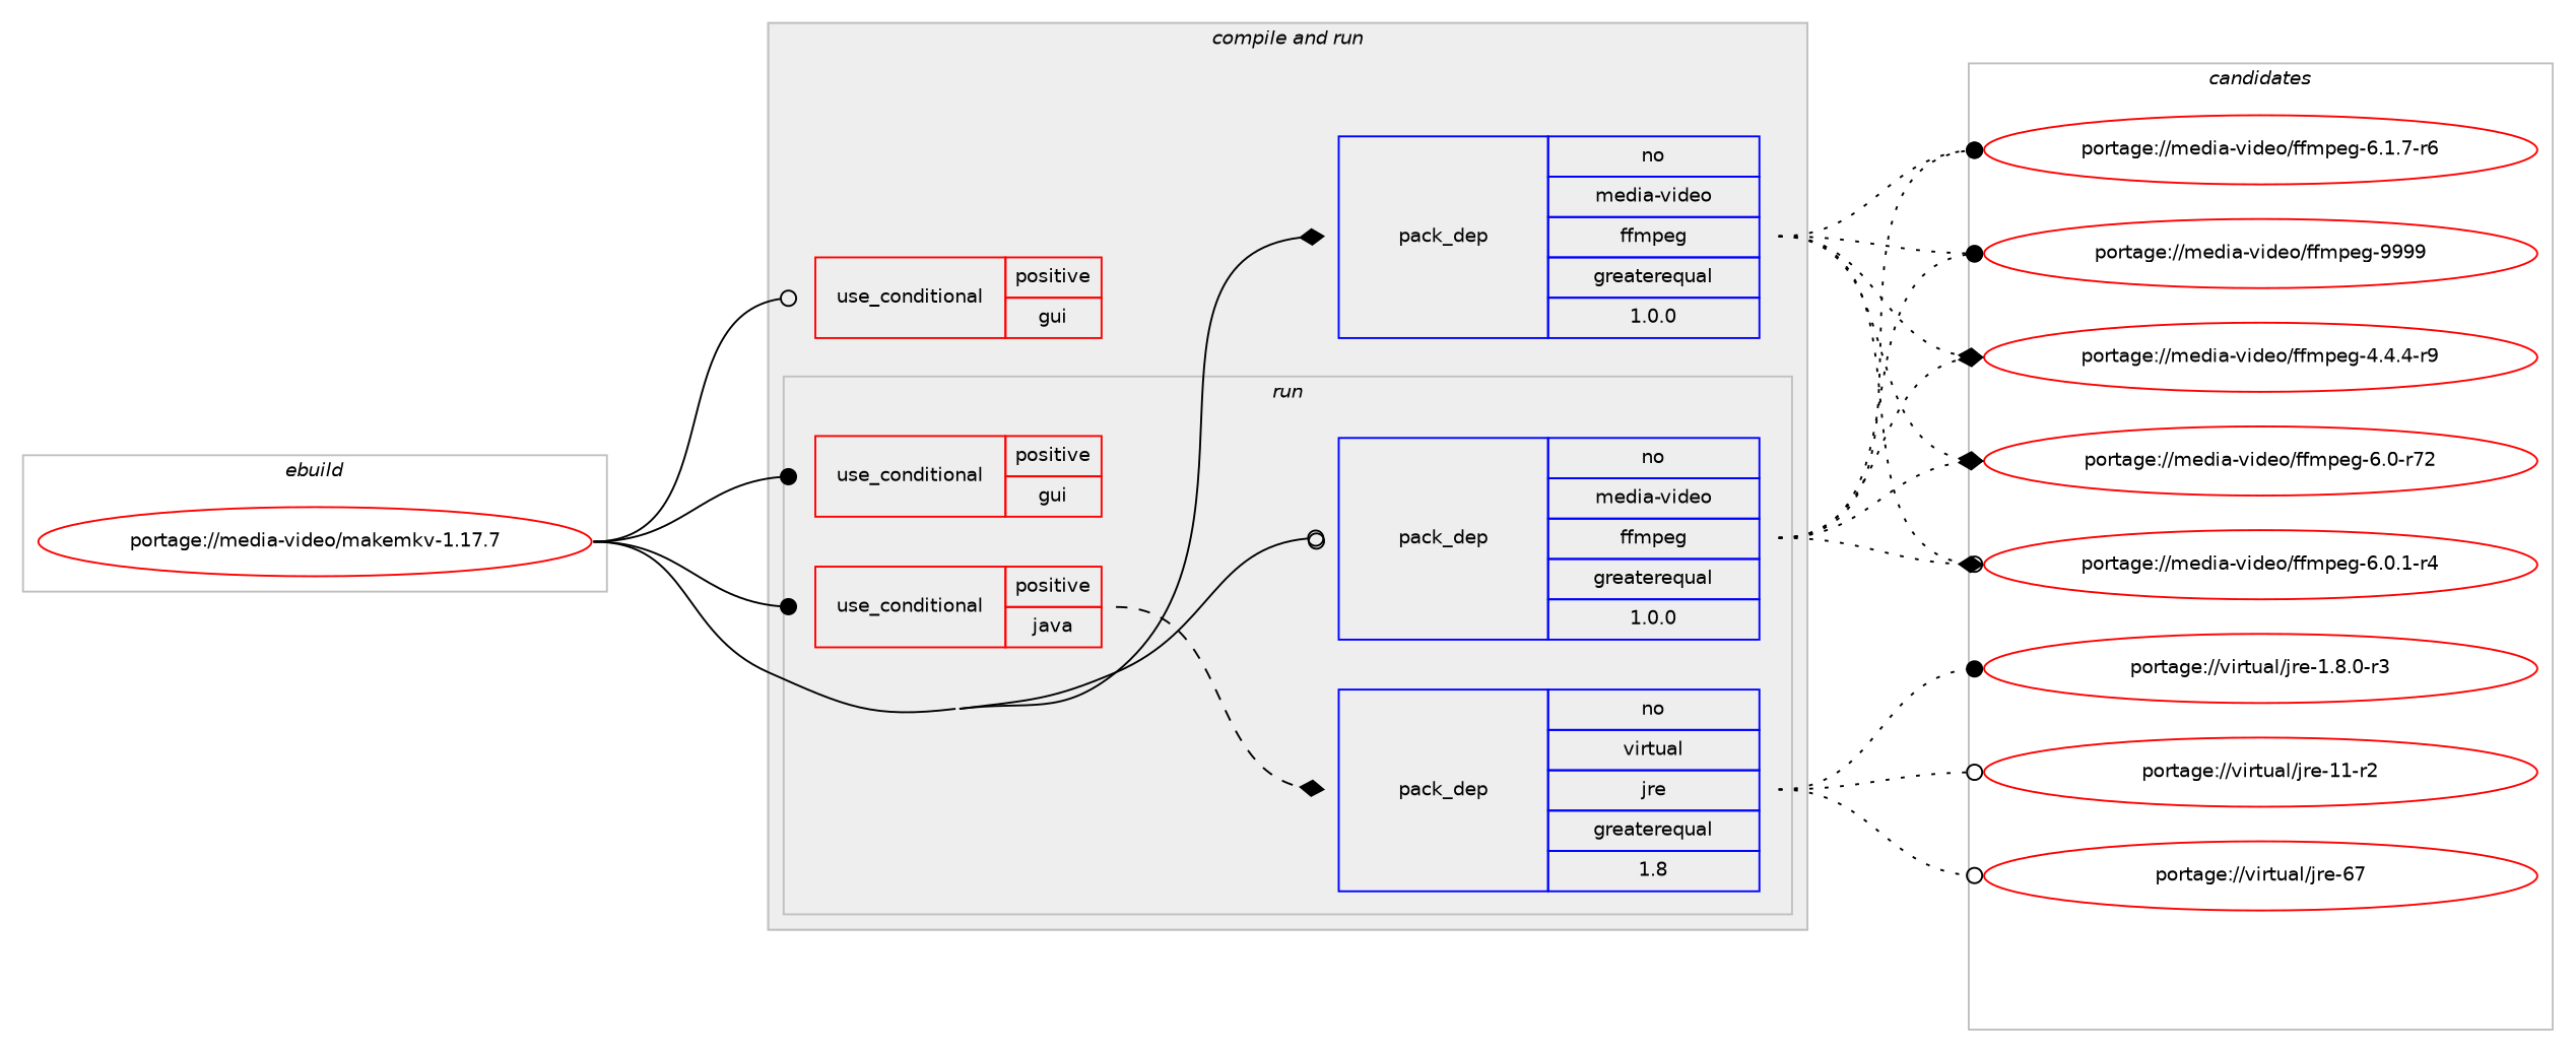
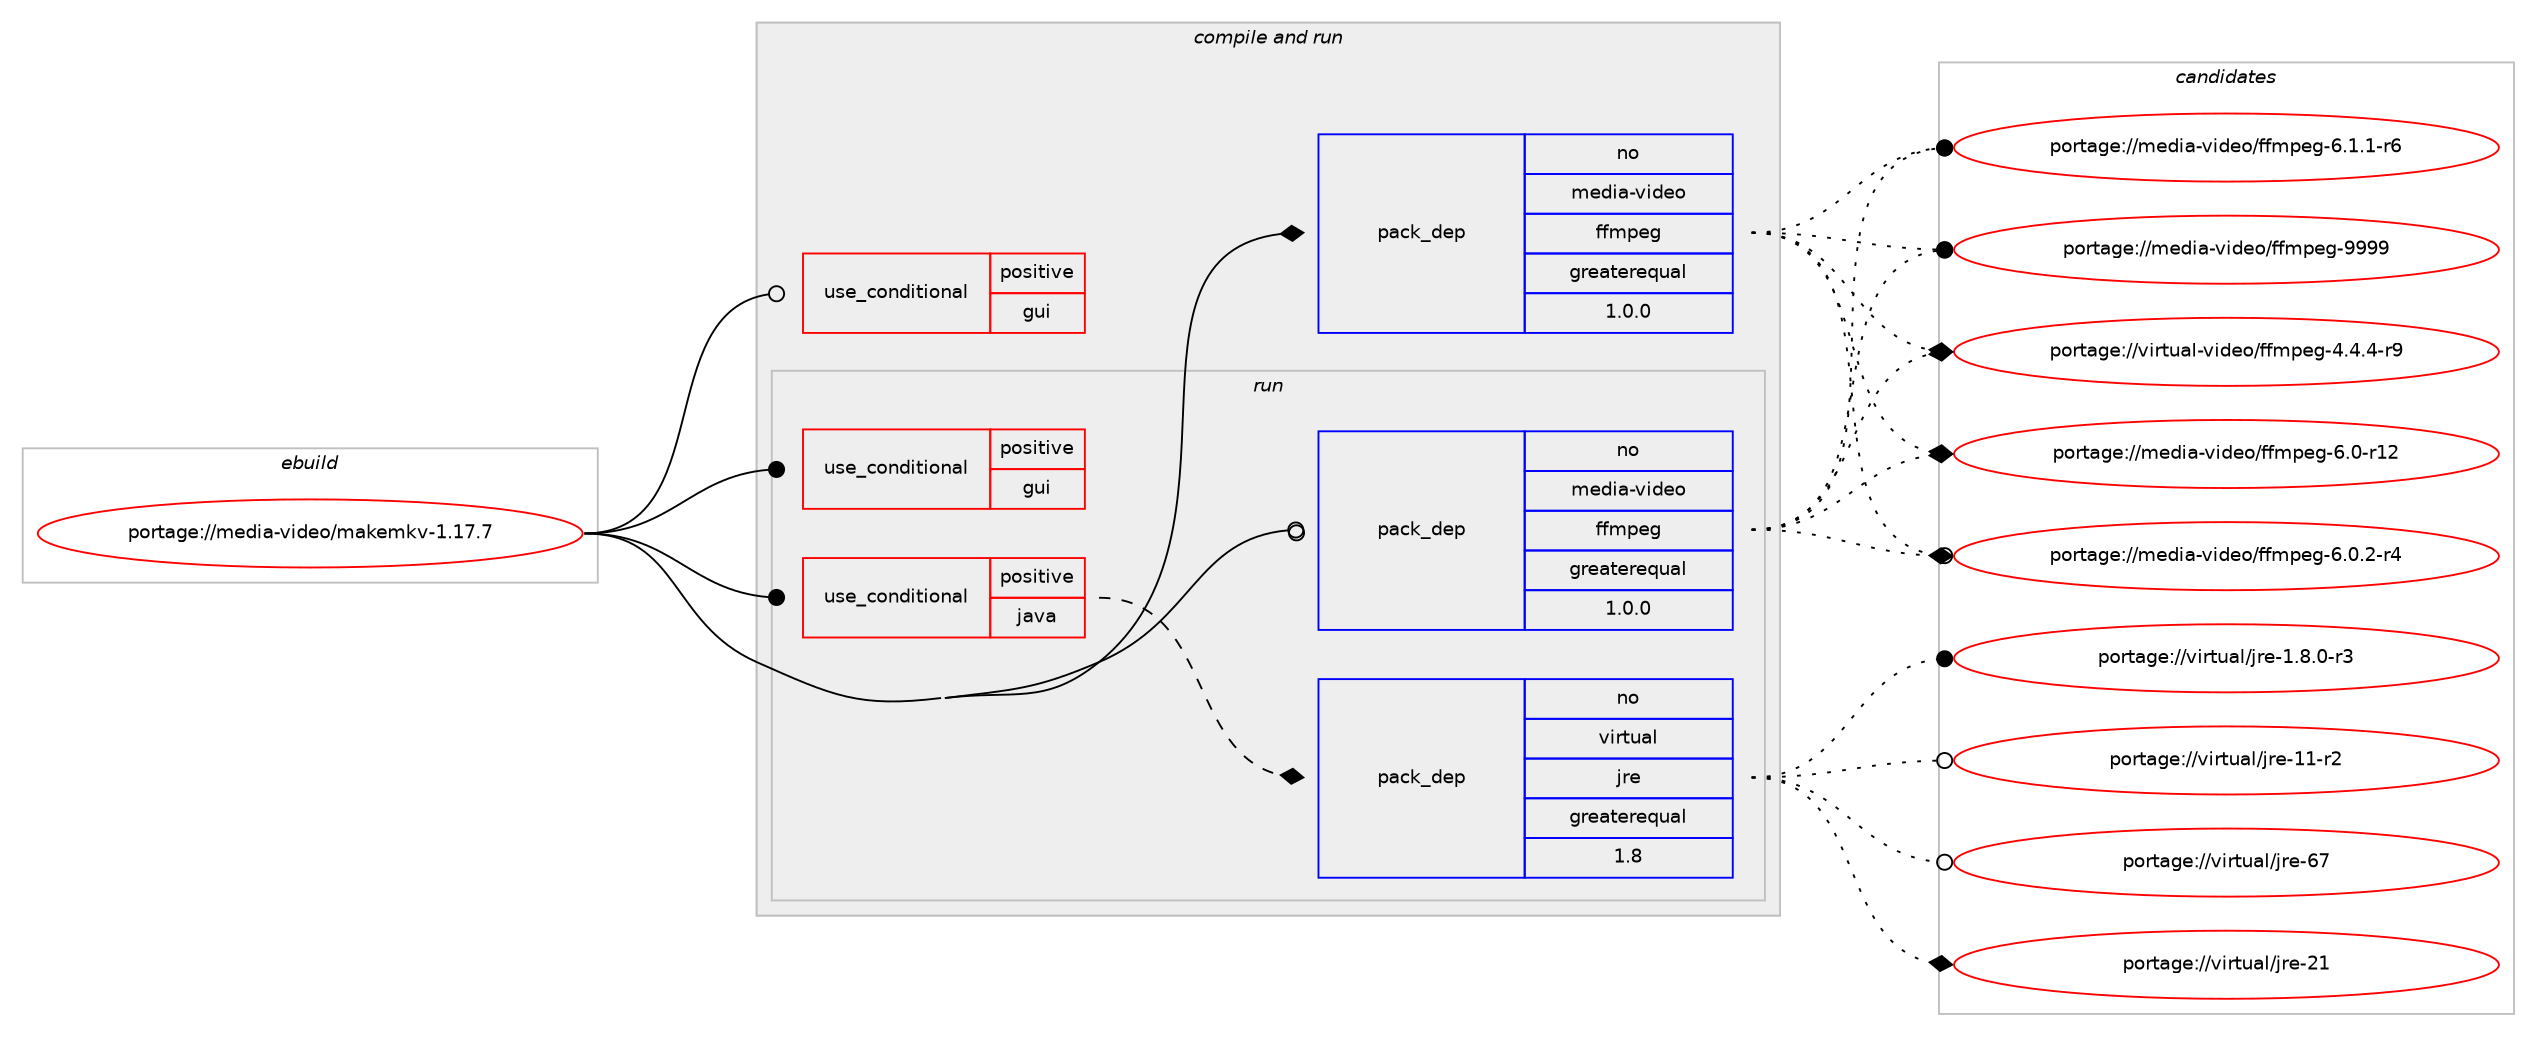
  digraph {
    compound=true
    concentrate=true
    fontname=Helvetica
    fontsize=10
    newrank=true
    rankdir=LR
    ranksep=1.5
    node [color=red fontname=Helvetica fontsize=10]
    edge [arrowhead=diamond headport=w style=dotted tailport=e weight=100]
    n1 [label="portage://media-video/makemkv-1.17.7" width=4]
    n2 [label=<<TABLE BORDER="0" CELLBORDER="1" CELLSPACING="0" CELLPADDING="4"><TR><TD ROWSPAN="3" CELLPADDING="10">use_conditional</TD></TR><TR><TD>positive</TD></TR><TR><TD>gui</TD></TR></TABLE>> shape=none]
    n3 [color=blue label=<<TABLE BORDER="0" CELLBORDER="1" CELLSPACING="0" CELLPADDING="4" WIDTH="220"><TR><TD ROWSPAN="6" CELLPADDING="30">pack_dep</TD></TR><TR><TD WIDTH="110">no</TD></TR><TR><TD>media-video</TD></TR><TR><TD>ffmpeg</TD></TR><TR><TD>greaterequal</TD></TR><TR><TD>1.0.0</TD></TR></TABLE>> shape=none]
    n4 [label=<<TABLE BORDER="0" CELLBORDER="1" CELLSPACING="0" CELLPADDING="4"><TR><TD ROWSPAN="3" CELLPADDING="10">use_conditional</TD></TR><TR><TD>positive</TD></TR><TR><TD>gui</TD></TR></TABLE>> shape=none]
    n5 [color=blue label=<<TABLE BORDER="0" CELLBORDER="1" CELLSPACING="0" CELLPADDING="4" WIDTH="220"><TR><TD ROWSPAN="6" CELLPADDING="30">pack_dep</TD></TR><TR><TD WIDTH="110">no</TD></TR><TR><TD>virtual</TD></TR><TR><TD>jre</TD></TR><TR><TD>greaterequal</TD></TR><TR><TD>1.8</TD></TR></TABLE>> shape=none]
    n6 [label=<<TABLE BORDER="0" CELLBORDER="1" CELLSPACING="0" CELLPADDING="4"><TR><TD ROWSPAN="3" CELLPADDING="10">use_conditional</TD></TR><TR><TD>positive</TD></TR><TR><TD>java</TD></TR></TABLE>> shape=none]
    n7 [color=blue label=<<TABLE BORDER="0" CELLBORDER="1" CELLSPACING="0" CELLPADDING="4" WIDTH="220"><TR><TD ROWSPAN="6" CELLPADDING="30">pack_dep</TD></TR><TR><TD WIDTH="110">no</TD></TR><TR><TD>media-video</TD></TR><TR><TD>ffmpeg</TD></TR><TR><TD>greaterequal</TD></TR><TR><TD>1.0.0</TD></TR></TABLE>> shape=none]
-   n8 [label="portage://media-video/ffmpeg-4.4.4-r9" width=4]
-   n9 [label="portage://media-video/ffmpeg-6.0-r72" width=4]
-   n10 [label="portage://media-video/ffmpeg-6.0.1-r4" width=4]
-   n11 [label="portage://media-video/ffmpeg-6.1.7-r6" width=4]
+   n8 [label="portage://virtual-video/ffmpeg-4.4.4-r9" width=4]
+   n9 [label="portage://media-video/ffmpeg-6.0-r12" width=4]
+   n10 [label="portage://media-video/ffmpeg-6.0.2-r4" width=4]
+   n11 [label="portage://media-video/ffmpeg-6.1.1-r6" width=4]
    n12 [label="portage://media-video/ffmpeg-9999" width=4]
    n13 [label="portage://virtual/jre-1.8.0-r3" width=4]
    n14 [label="portage://virtual/jre-11-r2" width=4]
    n15 [label="portage://virtual/jre-67" width=4]
+   n16 [label="portage://virtual/jre-21" width=4]
    subgraph cluster_1 {
      color=gray
      label=<<i>ebuild</i>>
      rank=same
      n1
    }
    subgraph cluster_2 {
      color=gray
      label=<<i>dependencies</i>>
      subgraph cluster_3 {
        color=gray
        fillcolor="#eeeeee"
        label=<<i>compile</i>>
        style=filled
        subgraph sub_4 {
          color=gray
          fillcolor="#eeeeee"
          label=<<i>compile</i>>
          style=filled
          n2
        }
        subgraph sub_5 {
          color=gray
          fillcolor="#eeeeee"
          label=<<i>compile</i>>
          style=filled
          n3
        }
      }
      subgraph cluster_6 {
        color=gray
        fillcolor="#eeeeee"
        label=<<i>compile and run</i>>
        style=filled
      }
      subgraph cluster_7 {
        color=gray
        fillcolor="#eeeeee"
        label=<<i>run</i>>
        style=filled
        subgraph sub_8 {
          color=gray
          fillcolor="#eeeeee"
          label=<<i>run</i>>
          style=filled
          n4
        }
        subgraph sub_9 {
          color=gray
          fillcolor="#eeeeee"
          label=<<i>run</i>>
          style=filled
          n6
          subgraph sub_10 {
            color=gray
            fillcolor="#eeeeee"
            label=<<i>run</i>>
            style=filled
            n5
          }
        }
        subgraph sub_11 {
          color=gray
          fillcolor="#eeeeee"
          label=<<i>run</i>>
          style=filled
          n7
        }
      }
    }
    subgraph cluster_12 {
      color=gray
      label=<<i>candidates</i>>
      rank=same
      subgraph sub_13 {
        color=black
        label=<<i>candidates</i>>
        nodesep=1
        rank=same
        n8
        n9
        n10
        n11
        n12
      }
      subgraph sub_14 {
        color=black
        label=<<i>candidates</i>>
        nodesep=1
        rank=same
        n13
        n14
        n15
+       n16
      }
      subgraph sub_15 {
        color=black
        label=<<i>candidates</i>>
        nodesep=1
        rank=same
        n8
        n9
        n10
        n11
        n12
      }
    }
    n1 -> n2 [arrowhead=odot style=solid weight=20]
    n1 -> n3 [style=solid weight=20]
    n1 -> n4 [arrowhead=dot style=solid weight=20]
    n1 -> n6 [arrowhead=dot style=solid weight=20]
    n1 -> n7 [arrowhead=odot style=solid weight=20]
    n3 -> n8
    n3 -> n9
    n3 -> n10 [arrowhead=odot]
    n3 -> n11 [arrowhead=odot]
    n3 -> n12 [arrowhead=dot]
    n5 -> n13 [arrowhead=dot]
    n5 -> n14 [arrowhead=odot]
    n5 -> n15 [arrowhead=odot]
+   n5 -> n16
    n6 -> n5 [style=dashed weight=20]
    n7 -> n8
    n7 -> n9
    n7 -> n10
    n7 -> n11 [arrowhead=dot]
    n7 -> n12 [arrowhead=odot]
  }
